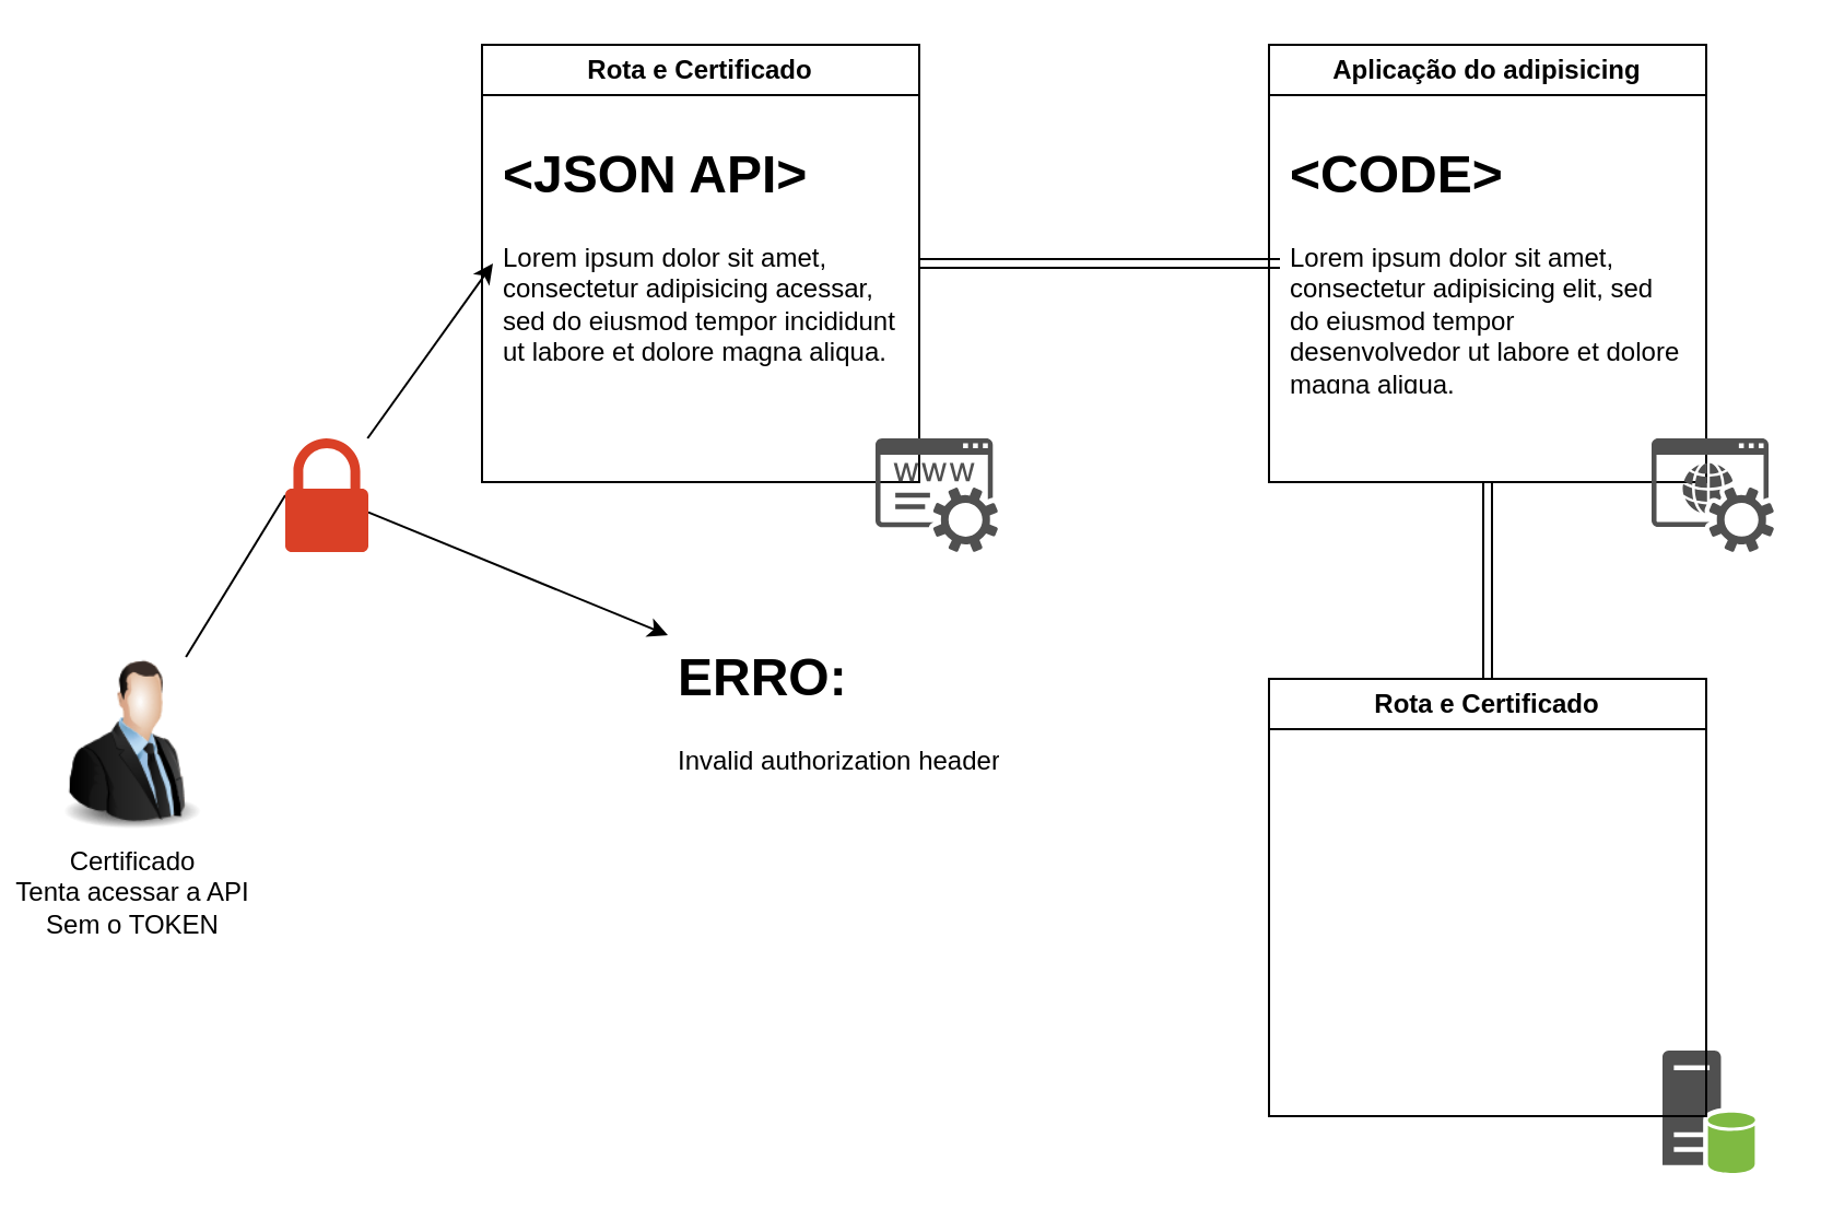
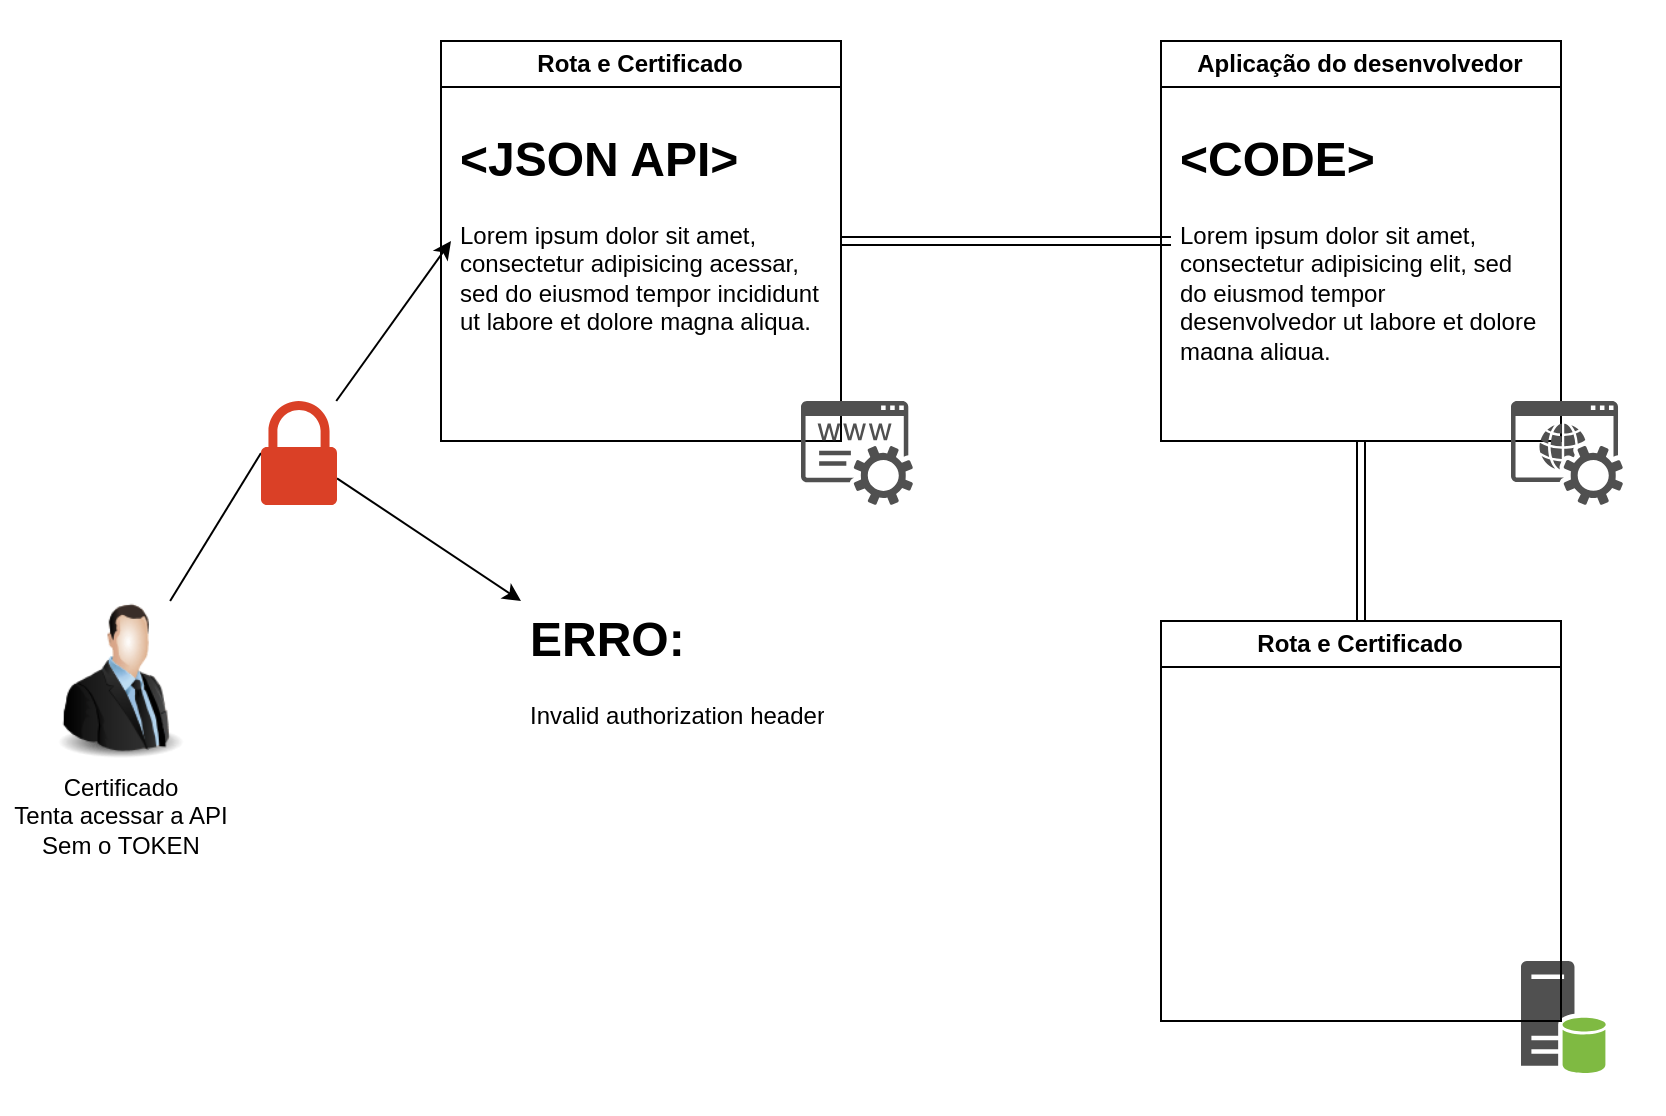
  <mxCell id="0" />
  <mxCell id="1" parent="0" />
  <mxCell id="2" style="edgeStyle=none;html=1;entryX=0;entryY=0.5;entryDx=0;entryDy=0;startArrow=none;" parent="1" source="16" target="6" edge="1"><mxGeometry relative="1" as="geometry" /></mxCell>
  <mxCell id="3" value="Certificado&lt;br&gt;Tenta acessar a API&lt;br&gt;Sem o TOKEN" style="image;html=1;image=img/lib/clip_art/people/Suit_Man_128x128.png" parent="1" vertex="1"><mxGeometry x="20" y="300" width="80" height="80" as="geometry" /></mxCell>
  <mxCell id="4" style="edgeStyle=none;html=1;entryX=0;entryY=0.5;entryDx=0;entryDy=0;shape=link;" parent="1" source="5" target="9" edge="1"><mxGeometry relative="1" as="geometry" /></mxCell>
  <mxCell id="5" value="Rota e Certificado" style="swimlane;whiteSpace=wrap;html=1;" parent="1" vertex="1"><mxGeometry x="220" y="20" width="200" height="200" as="geometry" /></mxCell>
  <mxCell id="6" value="&lt;h1&gt;&amp;lt;JSON API&amp;gt;&lt;/h1&gt;&lt;p&gt;Lorem ipsum dolor sit amet, consectetur adipisicing acessar, sed do eiusmod tempor incididunt ut labore et dolore magna aliqua.&lt;/p&gt;" style="text;html=1;strokeColor=none;fillColor=none;spacing=5;spacingTop=-20;whiteSpace=wrap;overflow=hidden;rounded=0;" parent="5" vertex="1"><mxGeometry x="5" y="40" width="190" height="120" as="geometry" /></mxCell>
  <mxCell id="7" style="edgeStyle=none;html=1;entryX=0.5;entryY=0;entryDx=0;entryDy=0;shape=link;exitX=0.5;exitY=1;exitDx=0;exitDy=0;" parent="1" source="8" target="13" edge="1"><mxGeometry relative="1" as="geometry" /></mxCell>
- <mxCell id="8" value="Aplicação do adipisicing" style="swimlane;whiteSpace=wrap;html=1;" parent="1" vertex="1"><mxGeometry x="580" y="20" width="200" height="200" as="geometry" /></mxCell>
+ <mxCell id="8" value="Aplicação do desenvolvedor" style="swimlane;whiteSpace=wrap;html=1;" parent="1" vertex="1"><mxGeometry x="580" y="20" width="200" height="200" as="geometry" /></mxCell>
  <mxCell id="9" value="&lt;h1&gt;&amp;lt;CODE&amp;gt;&lt;/h1&gt;&lt;p&gt;Lorem ipsum dolor sit amet, consectetur adipisicing elit, sed do eiusmod tempor desenvolvedor ut labore et dolore magna aliqua.&lt;/p&gt;" style="text;html=1;strokeColor=none;fillColor=none;spacing=5;spacingTop=-20;whiteSpace=wrap;overflow=hidden;rounded=0;" parent="8" vertex="1"><mxGeometry x="5" y="40" width="190" height="120" as="geometry" /></mxCell>
  <mxCell id="10" value="" style="sketch=0;pointerEvents=1;shadow=0;dashed=0;html=1;strokeColor=none;fillColor=#505050;labelPosition=center;verticalLabelPosition=bottom;verticalAlign=top;outlineConnect=0;align=center;shape=mxgraph.office.services.online_hosted_services;" parent="1" vertex="1"><mxGeometry x="755" y="200" width="56" height="52" as="geometry" /></mxCell>
  <mxCell id="11" value="" style="sketch=0;pointerEvents=1;shadow=0;dashed=0;html=1;strokeColor=none;fillColor=#505050;labelPosition=center;verticalLabelPosition=bottom;verticalAlign=top;outlineConnect=0;align=center;shape=mxgraph.office.services.registrar_service;" parent="1" vertex="1"><mxGeometry x="400" y="200" width="56" height="52" as="geometry" /></mxCell>
  <mxCell id="12" value="" style="sketch=0;pointerEvents=1;shadow=0;dashed=0;html=1;strokeColor=none;fillColor=#505050;labelPosition=center;verticalLabelPosition=bottom;verticalAlign=top;outlineConnect=0;align=center;shape=mxgraph.office.servers.database_server_green;" parent="1" vertex="1"><mxGeometry x="760" y="480" width="43" height="56" as="geometry" /></mxCell>
  <mxCell id="13" value="Rota e Certificado" style="swimlane;whiteSpace=wrap;html=1;" parent="1" vertex="1"><mxGeometry x="580" y="310" width="200" height="200" as="geometry" /></mxCell>
  <mxCell id="14" value="" style="edgeStyle=none;html=1;entryX=0;entryY=0.5;entryDx=0;entryDy=0;endArrow=none;" edge="1" parent="1" source="3" target="16"><mxGeometry relative="1" as="geometry"><mxPoint x="90" y="300" as="sourcePoint" /><mxPoint x="225" y="120" as="targetPoint" /></mxGeometry></mxCell>
  <mxCell id="15" style="edgeStyle=none;html=1;entryX=0;entryY=0;entryDx=0;entryDy=0;" edge="1" parent="1" source="16" target="17"><mxGeometry relative="1" as="geometry" /></mxCell>
  <mxCell id="16" value="" style="sketch=0;pointerEvents=1;shadow=0;dashed=0;html=1;strokeColor=none;labelPosition=center;verticalLabelPosition=bottom;verticalAlign=top;outlineConnect=0;align=center;shape=mxgraph.office.security.lock_protected;fillColor=#DA4026;" vertex="1" parent="1"><mxGeometry x="130" y="200" width="38" height="52" as="geometry" /></mxCell>
- <mxCell id="17" value="&lt;h1&gt;ERRO:&lt;/h1&gt;&lt;p&gt;&lt;span aria-labelledby=&quot;value&quot;&gt;Invalid authorization header&lt;/span&gt;&lt;br&gt;&lt;/p&gt;" style="text;html=1;strokeColor=none;fillColor=none;spacing=5;spacingTop=-20;whiteSpace=wrap;overflow=hidden;rounded=0;" vertex="1" parent="1"><mxGeometry x="305" y="290" width="190" height="120" as="geometry" /></mxCell>
+ <mxCell id="17" value="&lt;h1&gt;ERRO:&lt;/h1&gt;&lt;p&gt;&lt;span aria-labelledby=&quot;value&quot;&gt;Invalid authorization header&lt;/span&gt;&lt;br&gt;&lt;/p&gt;" style="text;html=1;strokeColor=none;fillColor=none;spacing=5;spacingTop=-20;whiteSpace=wrap;overflow=hidden;rounded=0;" vertex="1" parent="1"><mxGeometry x="260" y="300" width="190" height="120" as="geometry" /></mxCell>
